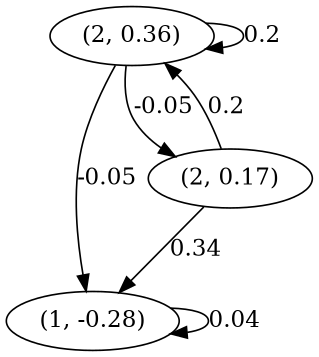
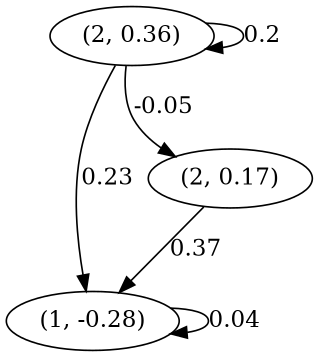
  digraph {
    fontname="DejaVu Serif"
    node [fontname="DejaVu Serif"]
    edge [fontname="DejaVu Serif"]
    n1 [label="(2, 0.36)"]
    n2 [label="(1, -0.28)"]
    n3 [label="(2, 0.17)"]
    n1 -> n1 [label=0.2]
-   n1 -> n2 [label=-0.05]
+   n1 -> n2 [label=0.23]
    n1 -> n3 [label=-0.05]
    n2 -> n2 [label=0.04]
-   n3 -> n1 [label=0.2]
-   n3 -> n2 [label=0.34]
+   n3 -> n2 [label=0.37]
  }
